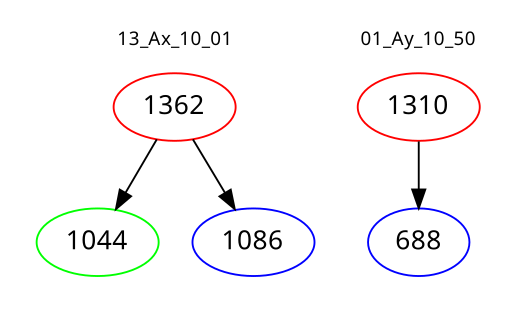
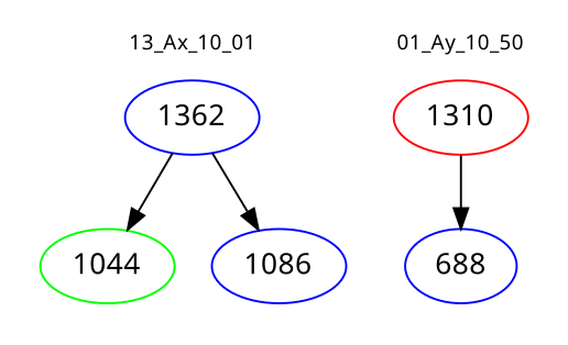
  digraph {
    fontname="Noto Sans"
    node [color=red fontname="Noto Sans"]
    edge [color=black fontname="Noto Sans"]
-   n1 [label=1362]
+   n1 [color=blue label=1362]
    n2 [color=green label=1044]
    n3 [color=blue label=1086]
    n4 [label=1310]
    n5 [color=blue label=688]
    subgraph cluster_1 {
      color=white
      fontsize=10
      label="13_Ax_10_01"
      n1
      n2
      n3
    }
    subgraph cluster_2 {
      color=white
      fontsize=10
      label="01_Ay_10_50"
      n4
      n5
    }
    n1 -> n2
    n1 -> n3
    n4 -> n5
  }
